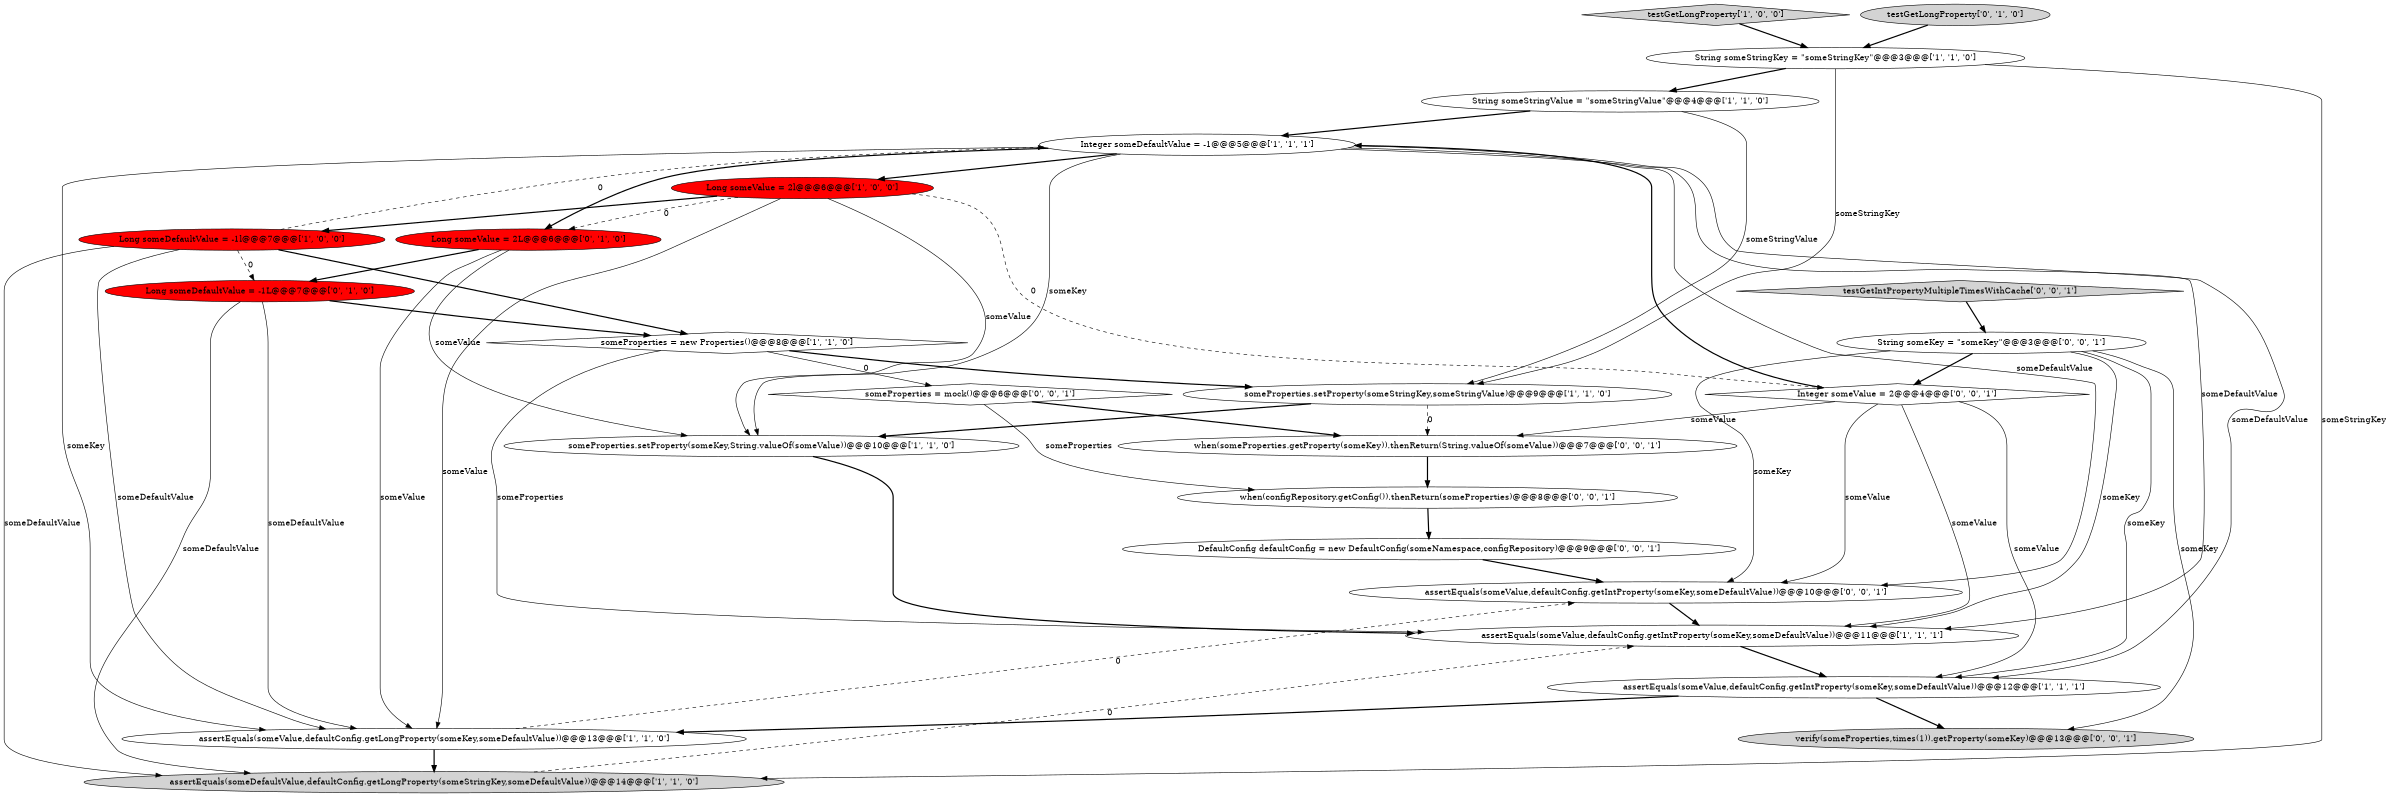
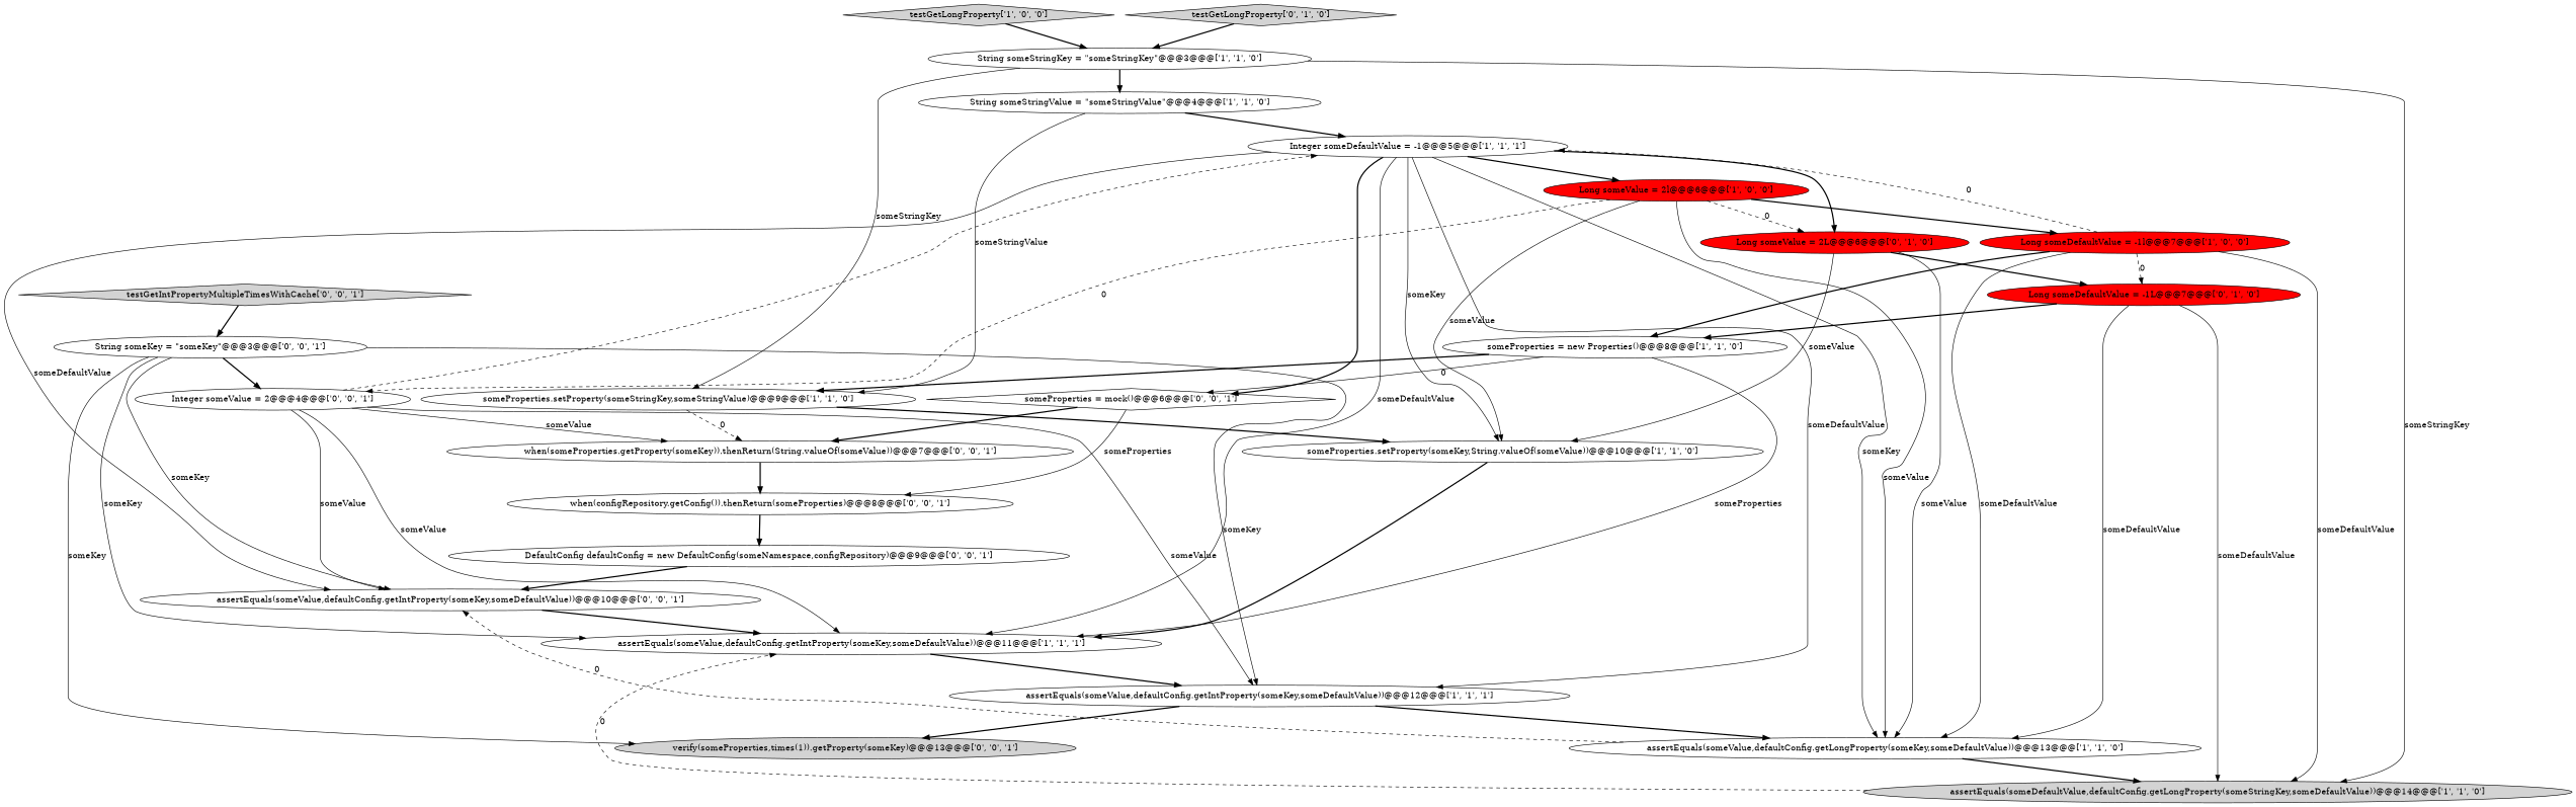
  digraph {
    node [fillcolor=white shape=ellipse style=filled]
    edge [style=solid]
    n1 [label="String someStringValue = \"someStringValue\"@@@4@@@['1', '1', '0']"]
    n2 [label="Integer someDefaultValue = -1@@@5@@@['1', '1', '1']"]
    n3 [label="someProperties.setProperty(someStringKey,someStringValue)@@@9@@@['1', '1', '0']"]
    n4 [label="someProperties = mock()@@@6@@@['0', '0', '1']" shape=diamond]
    n5 [label="assertEquals(someValue,defaultConfig.getIntProperty(someKey,someDefaultValue))@@@10@@@['0', '0', '1']"]
    n6 [label="assertEquals(someValue,defaultConfig.getIntProperty(someKey,someDefaultValue))@@@11@@@['1', '1', '1']"]
    n7 [label="someProperties.setProperty(someKey,String.valueOf(someValue))@@@10@@@['1', '1', '0']"]
    n8 [label="assertEquals(someValue,defaultConfig.getIntProperty(someKey,someDefaultValue))@@@12@@@['1', '1', '1']"]
    n9 [fillcolor=red label="Long someValue = 2L@@@6@@@['0', '1', '0']"]
    n10 [fillcolor=red label="Long someValue = 2l@@@6@@@['1', '0', '0']"]
    n11 [label="assertEquals(someValue,defaultConfig.getLongProperty(someKey,someDefaultValue))@@@13@@@['1', '1', '0']"]
    n12 [label="when(someProperties.getProperty(someKey)).thenReturn(String.valueOf(someValue))@@@7@@@['0', '0', '1']"]
    n13 [label="when(configRepository.getConfig()).thenReturn(someProperties)@@@8@@@['0', '0', '1']"]
    n14 [label="DefaultConfig defaultConfig = new DefaultConfig(someNamespace,configRepository)@@@9@@@['0', '0', '1']"]
    n15 [fillcolor=lightgray label="verify(someProperties,times(1)).getProperty(someKey)@@@13@@@['0', '0', '1']"]
    n16 [fillcolor=red label="Long someDefaultValue = -1L@@@7@@@['0', '1', '0']"]
    n17 [fillcolor=red label="Long someDefaultValue = -1l@@@7@@@['1', '0', '0']"]
-   n18 [label="Integer someValue = 2@@@4@@@['0', '0', '1']" shape=diamond]
+   n18 [label="Integer someValue = 2@@@4@@@['0', '0', '1']"]
    n19 [fillcolor=lightgray label="assertEquals(someDefaultValue,defaultConfig.getLongProperty(someStringKey,someDefaultValue))@@@14@@@['1', '1', '0']"]
    n20 [fillcolor=lightgray label="testGetLongProperty['1', '0', '0']" shape=diamond]
    n21 [label="String someStringKey = \"someStringKey\"@@@3@@@['1', '1', '0']"]
-   n22 [label="someProperties = new Properties()@@@8@@@['1', '1', '0']" shape=diamond]
-   n23 [fillcolor=lightgray label="testGetLongProperty['0', '1', '0']"]
+   n22 [label="someProperties = new Properties()@@@8@@@['1', '1', '0']"]
+   n23 [fillcolor=lightgray label="testGetLongProperty['0', '1', '0']" shape=diamond]
    n24 [label="String someKey = \"someKey\"@@@3@@@['0', '0', '1']"]
    n25 [fillcolor=lightgray label="testGetIntPropertyMultipleTimesWithCache['0', '0', '1']" shape=diamond]
    n1 -> n2 [style=bold]
    n1 -> n3 [label=someStringValue]
+   n2 -> n4 [style=bold]
    n2 -> n5 [label=someDefaultValue]
    n2 -> n6 [label=someDefaultValue]
    n2 -> n7 [label=someKey]
    n2 -> n8 [label=someDefaultValue]
    n2 -> n9 [style=bold]
    n2 -> n10 [style=bold]
    n2 -> n11 [label=someKey]
    n3 -> n7 [style=bold]
    n3 -> n12 [label=0 style=dashed]
    n4 -> n12 [style=bold]
    n4 -> n13 [label=someProperties]
    n5 -> n6 [style=bold]
    n6 -> n8 [style=bold]
    n7 -> n6 [style=bold]
    n8 -> n11 [style=bold]
    n8 -> n15 [style=bold]
    n9 -> n7 [label=someValue]
    n9 -> n11 [label=someValue]
    n9 -> n16 [style=bold]
    n10 -> n7 [label=someValue]
    n10 -> n9 [label=0 style=dashed]
    n10 -> n11 [label=someValue]
    n10 -> n17 [style=bold]
    n10 -> n18 [label=0 style=dashed]
    n11 -> n5 [label=0 style=dashed]
    n11 -> n19 [style=bold]
    n12 -> n13 [style=bold]
    n13 -> n14 [style=bold]
    n14 -> n5 [style=bold]
    n16 -> n11 [label=someDefaultValue]
    n16 -> n19 [label=someDefaultValue]
    n16 -> n22 [style=bold]
    n17 -> n2 [label=0 style=dashed]
    n17 -> n11 [label=someDefaultValue]
    n17 -> n16 [label=0 style=dashed]
    n17 -> n19 [label=someDefaultValue]
    n17 -> n22 [style=bold]
-   n18 -> n2 [style=bold]
+   n18 -> n2 [style=dashed]
    n18 -> n5 [label=someValue]
    n18 -> n6 [label=someValue]
    n18 -> n8 [label=someValue]
    n18 -> n12 [label=someValue]
    n19 -> n6 [label=0 style=dashed]
    n20 -> n21 [style=bold]
    n21 -> n1 [style=bold]
    n21 -> n3 [label=someStringKey]
    n21 -> n19 [label=someStringKey]
    n22 -> n3 [style=bold]
    n22 -> n4 [label=0]
    n22 -> n6 [label=someProperties]
    n23 -> n21 [style=bold]
    n24 -> n5 [label=someKey]
    n24 -> n6 [label=someKey]
    n24 -> n8 [label=someKey]
    n24 -> n15 [label=someKey]
    n24 -> n18 [style=bold]
    n25 -> n24 [style=bold]
  }
